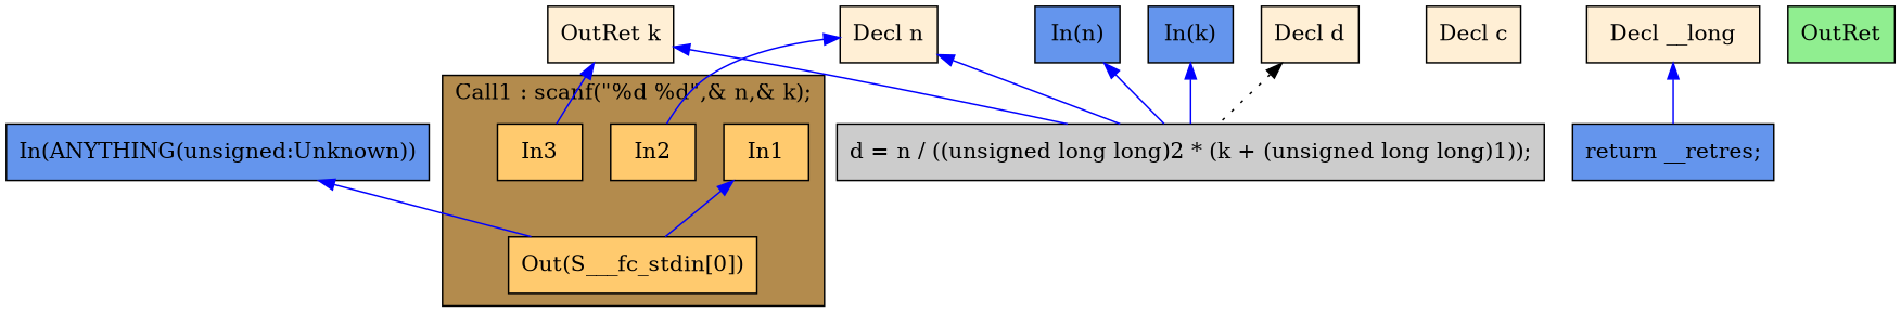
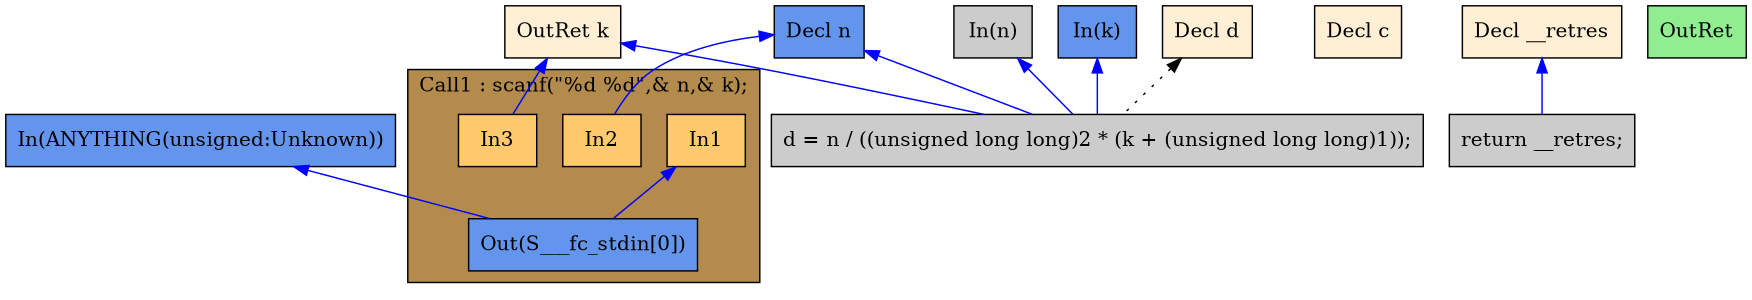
  digraph {
    rankdir=TB
    node [fillcolor="#FFEFD5" shape=box style=filled]
    edge [color="#0000FF" dir=back]
    n1 [fillcolor="#FFCA6E" label=In1]
    n2 [fillcolor="#FFCA6E" label=In2]
    n3 [fillcolor="#FFCA6E" label=In3]
-   n4 [fillcolor="#FFCA6E" label="Out(S___fc_stdin[0])"]
-   n5 [label="Decl n"]
+   n4 [fillcolor="#6495ED" label="Out(S___fc_stdin[0])"]
+   n5 [fillcolor="#6495ED" label="Decl n"]
    n6 [fillcolor="#CCCCCC" label="d = n / ((unsigned long long)2 * (k + (unsigned long long)1));"]
    n7 [label="OutRet k"]
    n8 [label="Decl d"]
    n9 [label="Decl c"]
-   n10 [label="Decl __long"]
-   n11 [fillcolor="#6495ED" label="return __retres;"]
+   n10 [label="Decl __retres"]
+   n11 [fillcolor="#CCCCCC" label="return __retres;"]
    n12 [fillcolor="#90EE90" label=OutRet]
-   n13 [fillcolor="#6495ED" label="In(n)"]
+   n13 [fillcolor="#CCCCCC" label="In(n)"]
    n14 [fillcolor="#6495ED" label="In(k)"]
    n15 [fillcolor="#6495ED" label="In(ANYTHING(unsigned:Unknown))"]
    subgraph cluster_1 {
      fillcolor="#B38B4D"
      label="Call1 : scanf(\"%d %d\",& n,& k);"
      style=filled
      n1
      n2
      n3
      n4
    }
    n1 -> n4
    n5 -> n2
    n5 -> n6
    n7 -> n3
    n7 -> n6
    n8 -> n6 [color="#000000" style=dotted]
    n10 -> n11
    n13 -> n6
    n14 -> n6
    n15 -> n4
  }
